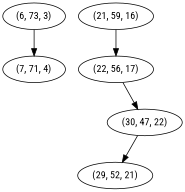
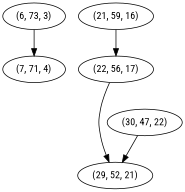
  digraph {
    fontname="Roboto Condensed"
    node [fontname="Roboto Condensed"]
    edge [fontname="Roboto Condensed"]
    "(6, 73, 3)"
    "(7, 71, 4)"
    "(21, 59, 16)"
    "(22, 56, 17)"
    "(29, 52, 21)"
    "(30, 47, 22)"
    "(6, 73, 3)" -> "(7, 71, 4)"
    "(21, 59, 16)" -> "(22, 56, 17)"
-   "(22, 56, 17)" -> "(30, 47, 22)"
+   "(22, 56, 17)" -> "(29, 52, 21)"
    "(30, 47, 22)" -> "(29, 52, 21)"
  }
